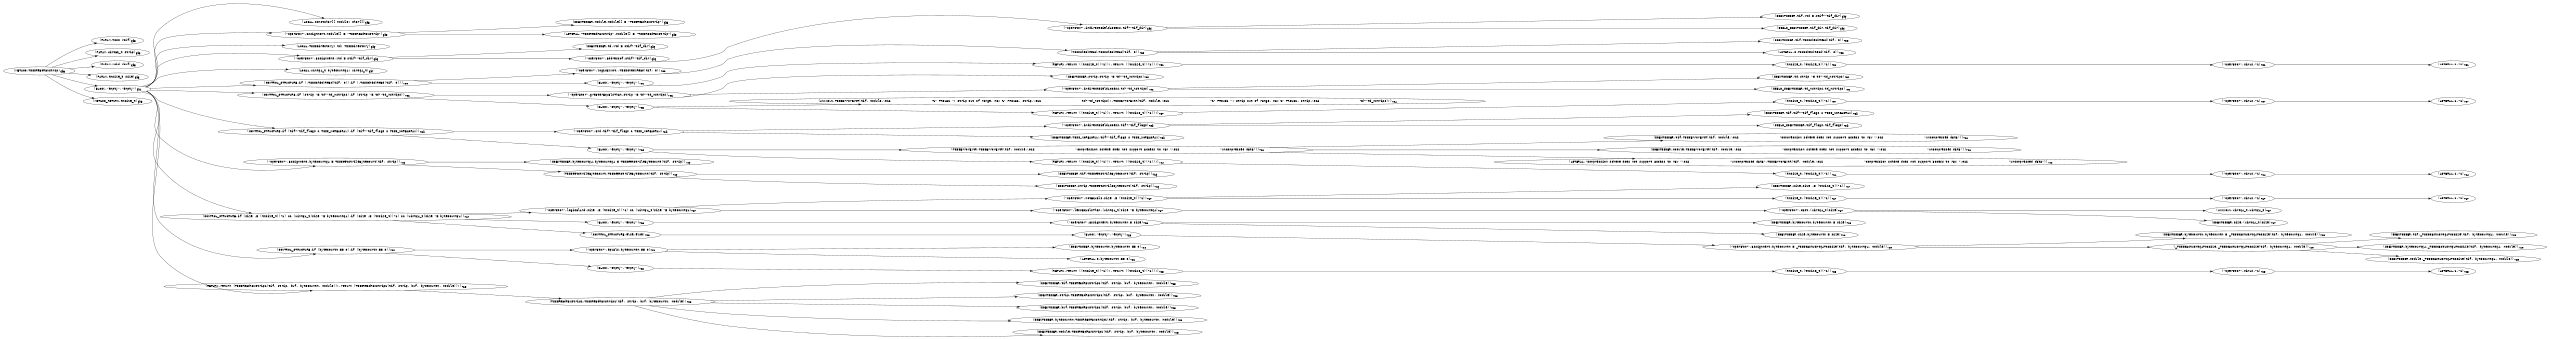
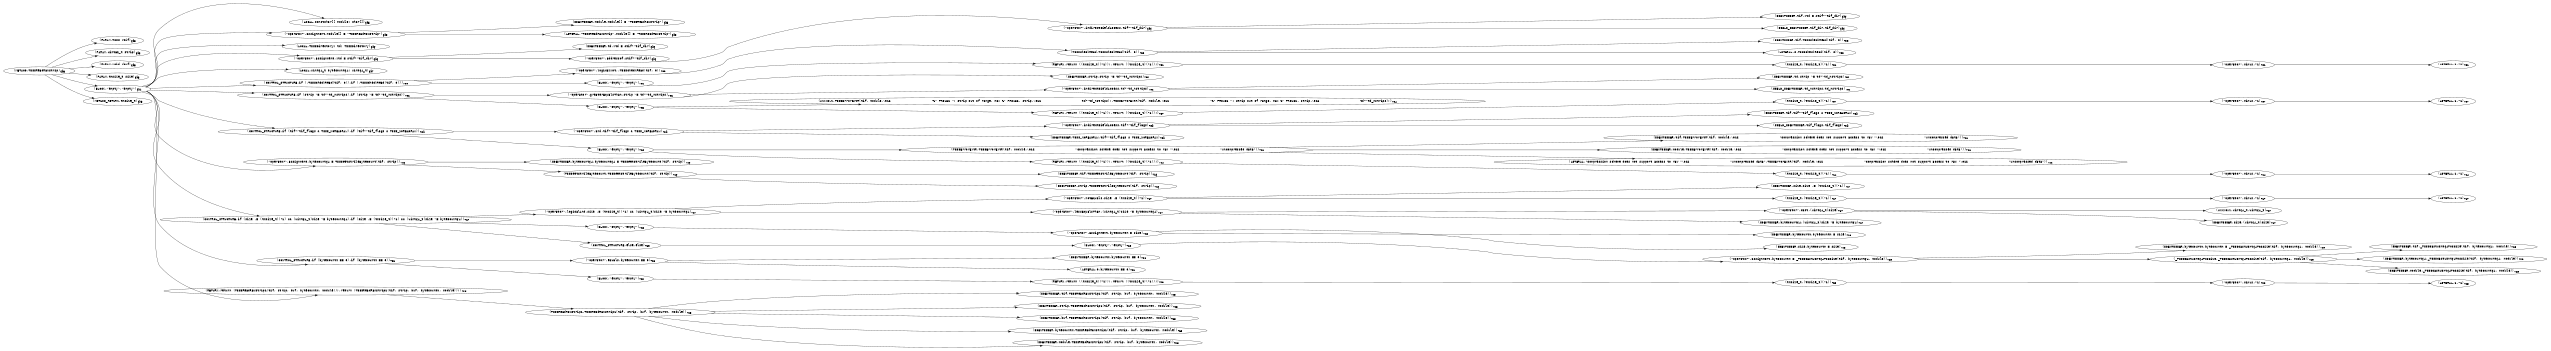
  digraph {
    fontname="DejaVu Sans Mono"
    rankdir=LR
    node [fontname="DejaVu Sans Mono"]
    edge [fontname="DejaVu Sans Mono"]
    n1 [label=<(METHOD,TIFFReadRawStrip)<SUB>693</SUB>>]
    n2 [label=<(PARAM,TIFF *tif)<SUB>693</SUB>>]
    n3 [label=<(PARAM,uint32_t strip)<SUB>693</SUB>>]
    n4 [label=<(PARAM,void *buf)<SUB>693</SUB>>]
    n5 [label=<(PARAM,tmsize_t size)<SUB>693</SUB>>]
    n6 [label=<(BLOCK,&lt;empty&gt;,&lt;empty&gt;)<SUB>694</SUB>>]
    n7 [label=<(METHOD_RETURN,tmsize_t)<SUB>693</SUB>>]
    n8 [label=<(LOCAL,constchar[] module: char[])<SUB>695</SUB>>]
    n9 [label=<(&lt;operator&gt;.assignment,module[] = &quot;TIFFReadRawStrip&quot;)<SUB>695</SUB>>]
    n10 [label=<(LOCAL,TIFFDirectory* td: TIFFDirectory)<SUB>696</SUB>>]
    n11 [label=<(&lt;operator&gt;.assignment,*td = &amp;tif-&gt;tif_dir)<SUB>696</SUB>>]
    n12 [label=<(LOCAL,uint64_t bytecount64: uint64_t)<SUB>697</SUB>>]
    n13 [label=<(CONTROL_STRUCTURE,if (!TIFFCheckRead(tif, 0)),if (!TIFFCheckRead(tif, 0)))<SUB>700</SUB>>]
    n14 [label=<(CONTROL_STRUCTURE,if (strip &gt;= td-&gt;td_nstrips),if (strip &gt;= td-&gt;td_nstrips))<SUB>702</SUB>>]
    n15 [label=<(CONTROL_STRUCTURE,if (tif-&gt;tif_flags &amp; TIFF_NOREADRAW),if (tif-&gt;tif_flags &amp; TIFF_NOREADRAW))<SUB>709</SUB>>]
    n16 [label=<(&lt;operator&gt;.assignment,bytecount64 = TIFFGetStrileByteCount(tif, strip))<SUB>716</SUB>>]
    n17 [label=<(CONTROL_STRUCTURE,if (size != (tmsize_t)(-1) &amp;&amp; (uint64_t)size &lt;= bytecount64),if (size != (tmsize_t)(-1) &amp;&amp; (uint64_t)size &lt;= bytecount64))<SUB>717</SUB>>]
    n18 [label=<(CONTROL_STRUCTURE,if (bytecountm == 0),if (bytecountm == 0))<SUB>721</SUB>>]
    n19 [label=<(RETURN,return (TIFFReadRawStrip1(tif, strip, buf, bytecountm, module));,return (TIFFReadRawStrip1(tif, strip, buf, bytecountm, module));)<SUB>725</SUB>>]
    n20 [label=<(IDENTIFIER,module,module[] = &quot;TIFFReadRawStrip&quot;)<SUB>695</SUB>>]
    n21 [label=<(LITERAL,&quot;TIFFReadRawStrip&quot;,module[] = &quot;TIFFReadRawStrip&quot;)<SUB>695</SUB>>]
    n22 [label=<(IDENTIFIER,td,*td = &amp;tif-&gt;tif_dir)<SUB>696</SUB>>]
    n23 [label=<(&lt;operator&gt;.addressOf,&amp;tif-&gt;tif_dir)<SUB>696</SUB>>]
    n24 [label=<(&lt;operator&gt;.logicalNot,!TIFFCheckRead(tif, 0))<SUB>700</SUB>>]
    n25 [label=<(BLOCK,&lt;empty&gt;,&lt;empty&gt;)<SUB>701</SUB>>]
    n26 [label=<(&lt;operator&gt;.greaterEqualsThan,strip &gt;= td-&gt;td_nstrips)<SUB>702</SUB>>]
    n27 [label=<(BLOCK,&lt;empty&gt;,&lt;empty&gt;)<SUB>703</SUB>>]
    n28 [label=<(&lt;operator&gt;.and,tif-&gt;tif_flags &amp; TIFF_NOREADRAW)<SUB>709</SUB>>]
    n29 [label=<(BLOCK,&lt;empty&gt;,&lt;empty&gt;)<SUB>710</SUB>>]
    n30 [label=<(IDENTIFIER,bytecount64,bytecount64 = TIFFGetStrileByteCount(tif, strip))<SUB>716</SUB>>]
    n31 [label=<(TIFFGetStrileByteCount,TIFFGetStrileByteCount(tif, strip))<SUB>716</SUB>>]
    n32 [label=<(&lt;operator&gt;.logicalAnd,size != (tmsize_t)(-1) &amp;&amp; (uint64_t)size &lt;= bytecount64)<SUB>717</SUB>>]
    n33 [label=<(BLOCK,&lt;empty&gt;,&lt;empty&gt;)<SUB>718</SUB>>]
    n34 [label=<(CONTROL_STRUCTURE,else,else)<SUB>720</SUB>>]
    n35 [label=<(&lt;operator&gt;.equals,bytecountm == 0)<SUB>721</SUB>>]
    n36 [label=<(BLOCK,&lt;empty&gt;,&lt;empty&gt;)<SUB>722</SUB>>]
    n37 [label=<(TIFFReadRawStrip1,TIFFReadRawStrip1(tif, strip, buf, bytecountm, module))<SUB>725</SUB>>]
    n38 [label=<(&lt;operator&gt;.indirectFieldAccess,tif-&gt;tif_dir)<SUB>696</SUB>>]
    n39 [label=<(IDENTIFIER,tif,*td = &amp;tif-&gt;tif_dir)<SUB>696</SUB>>]
    n40 [label=<(FIELD_IDENTIFIER,tif_dir,tif_dir)<SUB>696</SUB>>]
    n41 [label=<(TIFFCheckRead,TIFFCheckRead(tif, 0))<SUB>700</SUB>>]
    n42 [label=<(RETURN,return ((tmsize_t)(-1));,return ((tmsize_t)(-1));)<SUB>701</SUB>>]
    n43 [label=<(IDENTIFIER,tif,TIFFCheckRead(tif, 0))<SUB>700</SUB>>]
    n44 [label=<(LITERAL,0,TIFFCheckRead(tif, 0))<SUB>700</SUB>>]
    n45 [label=<(tmsize_t,(tmsize_t)(-1))<SUB>701</SUB>>]
    n46 [label=<(&lt;operator&gt;.minus,-1)<SUB>701</SUB>>]
    n47 [label=<(LITERAL,1,-1)<SUB>701</SUB>>]
    n48 [label=<(IDENTIFIER,strip,strip &gt;= td-&gt;td_nstrips)<SUB>702</SUB>>]
    n49 [label=<(&lt;operator&gt;.indirectFieldAccess,td-&gt;td_nstrips)<SUB>702</SUB>>]
    n50 [label=<(UNKNOWN,TIFFErrorExtR(tif, module,\012                      &quot;%&quot; PRIu32 &quot;: Strip out of range, max %&quot; PRIu32, strip,\012                      td-&gt;td_nstrips);,TIFFErrorExtR(tif, module,\012                      &quot;%&quot; PRIu32 &quot;: Strip out of range, max %&quot; PRIu32, strip,\012                      td-&gt;td_nstrips);)<SUB>704</SUB>>]
    n51 [label=<(RETURN,return ((tmsize_t)(-1));,return ((tmsize_t)(-1));)<SUB>707</SUB>>]
    n52 [label=<(IDENTIFIER,td,strip &gt;= td-&gt;td_nstrips)<SUB>702</SUB>>]
    n53 [label=<(FIELD_IDENTIFIER,td_nstrips,td_nstrips)<SUB>702</SUB>>]
    n54 [label=<(tmsize_t,(tmsize_t)(-1))<SUB>707</SUB>>]
    n55 [label=<(&lt;operator&gt;.minus,-1)<SUB>707</SUB>>]
    n56 [label=<(LITERAL,1,-1)<SUB>707</SUB>>]
    n57 [label=<(&lt;operator&gt;.indirectFieldAccess,tif-&gt;tif_flags)<SUB>709</SUB>>]
    n58 [label=<(IDENTIFIER,TIFF_NOREADRAW,tif-&gt;tif_flags &amp; TIFF_NOREADRAW)<SUB>709</SUB>>]
    n59 [label=<(TIFFErrorExtR,TIFFErrorExtR(tif, module,\012                      &quot;Compression scheme does not support access to raw &quot;\012                      &quot;uncompressed data&quot;))<SUB>711</SUB>>]
    n60 [label=<(RETURN,return ((tmsize_t)(-1));,return ((tmsize_t)(-1));)<SUB>714</SUB>>]
    n61 [label=<(IDENTIFIER,tif,tif-&gt;tif_flags &amp; TIFF_NOREADRAW)<SUB>709</SUB>>]
    n62 [label=<(FIELD_IDENTIFIER,tif_flags,tif_flags)<SUB>709</SUB>>]
    n63 [label=<(IDENTIFIER,tif,TIFFErrorExtR(tif, module,\012                      &quot;Compression scheme does not support access to raw &quot;\012                      &quot;uncompressed data&quot;))<SUB>711</SUB>>]
    n64 [label=<(IDENTIFIER,module,TIFFErrorExtR(tif, module,\012                      &quot;Compression scheme does not support access to raw &quot;\012                      &quot;uncompressed data&quot;))<SUB>711</SUB>>]
    n65 [label=<(LITERAL,&quot;Compression scheme does not support access to raw &quot;\012                      &quot;uncompressed data&quot;,TIFFErrorExtR(tif, module,\012                      &quot;Compression scheme does not support access to raw &quot;\012                      &quot;uncompressed data&quot;))<SUB>712</SUB>>]
    n66 [label=<(tmsize_t,(tmsize_t)(-1))<SUB>714</SUB>>]
    n67 [label=<(&lt;operator&gt;.minus,-1)<SUB>714</SUB>>]
    n68 [label=<(LITERAL,1,-1)<SUB>714</SUB>>]
    n69 [label=<(IDENTIFIER,tif,TIFFGetStrileByteCount(tif, strip))<SUB>716</SUB>>]
    n70 [label=<(IDENTIFIER,strip,TIFFGetStrileByteCount(tif, strip))<SUB>716</SUB>>]
    n71 [label=<(&lt;operator&gt;.notEquals,size != (tmsize_t)(-1))<SUB>717</SUB>>]
    n72 [label=<(&lt;operator&gt;.lessEqualsThan,(uint64_t)size &lt;= bytecount64)<SUB>717</SUB>>]
    n73 [label=<(&lt;operator&gt;.assignment,bytecountm = size)<SUB>718</SUB>>]
    n74 [label=<(BLOCK,&lt;empty&gt;,&lt;empty&gt;)<SUB>720</SUB>>]
    n75 [label=<(IDENTIFIER,size,size != (tmsize_t)(-1))<SUB>717</SUB>>]
    n76 [label=<(tmsize_t,(tmsize_t)(-1))<SUB>717</SUB>>]
    n77 [label=<(&lt;operator&gt;.cast,(uint64_t)size)<SUB>717</SUB>>]
+   n78 [label=<(IDENTIFIER,bytecount64,(uint64_t)size &lt;= bytecount64)<SUB>717</SUB>>]
    n79 [label=<(&lt;operator&gt;.minus,-1)<SUB>717</SUB>>]
    n80 [label=<(LITERAL,1,-1)<SUB>717</SUB>>]
    n81 [label=<(UNKNOWN,uint64_t,uint64_t)<SUB>717</SUB>>]
    n82 [label=<(IDENTIFIER,size,(uint64_t)size)<SUB>717</SUB>>]
    n83 [label=<(IDENTIFIER,bytecountm,bytecountm = size)<SUB>718</SUB>>]
    n84 [label=<(IDENTIFIER,size,bytecountm = size)<SUB>718</SUB>>]
    n85 [label=<(&lt;operator&gt;.assignment,bytecountm = _TIFFCastUInt64ToSSize(tif, bytecount64, module))<SUB>720</SUB>>]
    n86 [label=<(IDENTIFIER,bytecountm,bytecountm = _TIFFCastUInt64ToSSize(tif, bytecount64, module))<SUB>720</SUB>>]
    n87 [label=<(_TIFFCastUInt64ToSSize,_TIFFCastUInt64ToSSize(tif, bytecount64, module))<SUB>720</SUB>>]
    n88 [label=<(IDENTIFIER,tif,_TIFFCastUInt64ToSSize(tif, bytecount64, module))<SUB>720</SUB>>]
    n89 [label=<(IDENTIFIER,bytecount64,_TIFFCastUInt64ToSSize(tif, bytecount64, module))<SUB>720</SUB>>]
    n90 [label=<(IDENTIFIER,module,_TIFFCastUInt64ToSSize(tif, bytecount64, module))<SUB>720</SUB>>]
    n91 [label=<(IDENTIFIER,bytecountm,bytecountm == 0)<SUB>721</SUB>>]
    n92 [label=<(LITERAL,0,bytecountm == 0)<SUB>721</SUB>>]
    n93 [label=<(RETURN,return ((tmsize_t)(-1));,return ((tmsize_t)(-1));)<SUB>723</SUB>>]
    n94 [label=<(tmsize_t,(tmsize_t)(-1))<SUB>723</SUB>>]
    n95 [label=<(&lt;operator&gt;.minus,-1)<SUB>723</SUB>>]
    n96 [label=<(LITERAL,1,-1)<SUB>723</SUB>>]
    n97 [label=<(IDENTIFIER,tif,TIFFReadRawStrip1(tif, strip, buf, bytecountm, module))<SUB>725</SUB>>]
    n98 [label=<(IDENTIFIER,strip,TIFFReadRawStrip1(tif, strip, buf, bytecountm, module))<SUB>725</SUB>>]
    n99 [label=<(IDENTIFIER,buf,TIFFReadRawStrip1(tif, strip, buf, bytecountm, module))<SUB>725</SUB>>]
    n100 [label=<(IDENTIFIER,bytecountm,TIFFReadRawStrip1(tif, strip, buf, bytecountm, module))<SUB>725</SUB>>]
    n101 [label=<(IDENTIFIER,module,TIFFReadRawStrip1(tif, strip, buf, bytecountm, module))<SUB>725</SUB>>]
    n1 -> n2
    n1 -> n3
    n1 -> n4
    n1 -> n5
    n1 -> n6
    n1 -> n7
    n6 -> n8
    n6 -> n9
    n6 -> n10
    n6 -> n11
    n6 -> n12
    n6 -> n13
    n6 -> n14
    n6 -> n15
    n6 -> n16
    n6 -> n17
    n6 -> n18
    n6 -> n19
    n9 -> n20
    n9 -> n21
    n11 -> n22
    n11 -> n23
    n13 -> n24
    n13 -> n25
    n14 -> n26
    n14 -> n27
    n15 -> n28
    n15 -> n29
    n16 -> n30
    n16 -> n31
    n17 -> n32
    n17 -> n33
    n17 -> n34
    n18 -> n35
    n18 -> n36
    n19 -> n37
    n23 -> n38
    n24 -> n41
    n25 -> n42
    n26 -> n48
    n26 -> n49
    n27 -> n50
    n27 -> n51
    n28 -> n57
    n28 -> n58
    n29 -> n59
    n29 -> n60
    n31 -> n69
    n31 -> n70
    n32 -> n71
    n32 -> n72
    n33 -> n73
    n34 -> n74
    n35 -> n91
    n35 -> n92
    n36 -> n93
    n37 -> n97
    n37 -> n98
    n37 -> n99
    n37 -> n100
    n37 -> n101
    n38 -> n39
    n38 -> n40
    n41 -> n43
    n41 -> n44
    n42 -> n45
    n45 -> n46
    n46 -> n47
    n49 -> n52
    n49 -> n53
    n51 -> n54
    n54 -> n55
    n55 -> n56
    n57 -> n61
    n57 -> n62
    n59 -> n63
    n59 -> n64
    n59 -> n65
    n60 -> n66
    n66 -> n67
    n67 -> n68
    n71 -> n75
    n71 -> n76
    n72 -> n77
+   n72 -> n78
    n73 -> n83
    n73 -> n84
    n74 -> n85
    n76 -> n79
    n77 -> n81
    n77 -> n82
    n79 -> n80
    n85 -> n86
    n85 -> n87
    n87 -> n88
    n87 -> n89
    n87 -> n90
    n93 -> n94
    n94 -> n95
    n95 -> n96
  }
